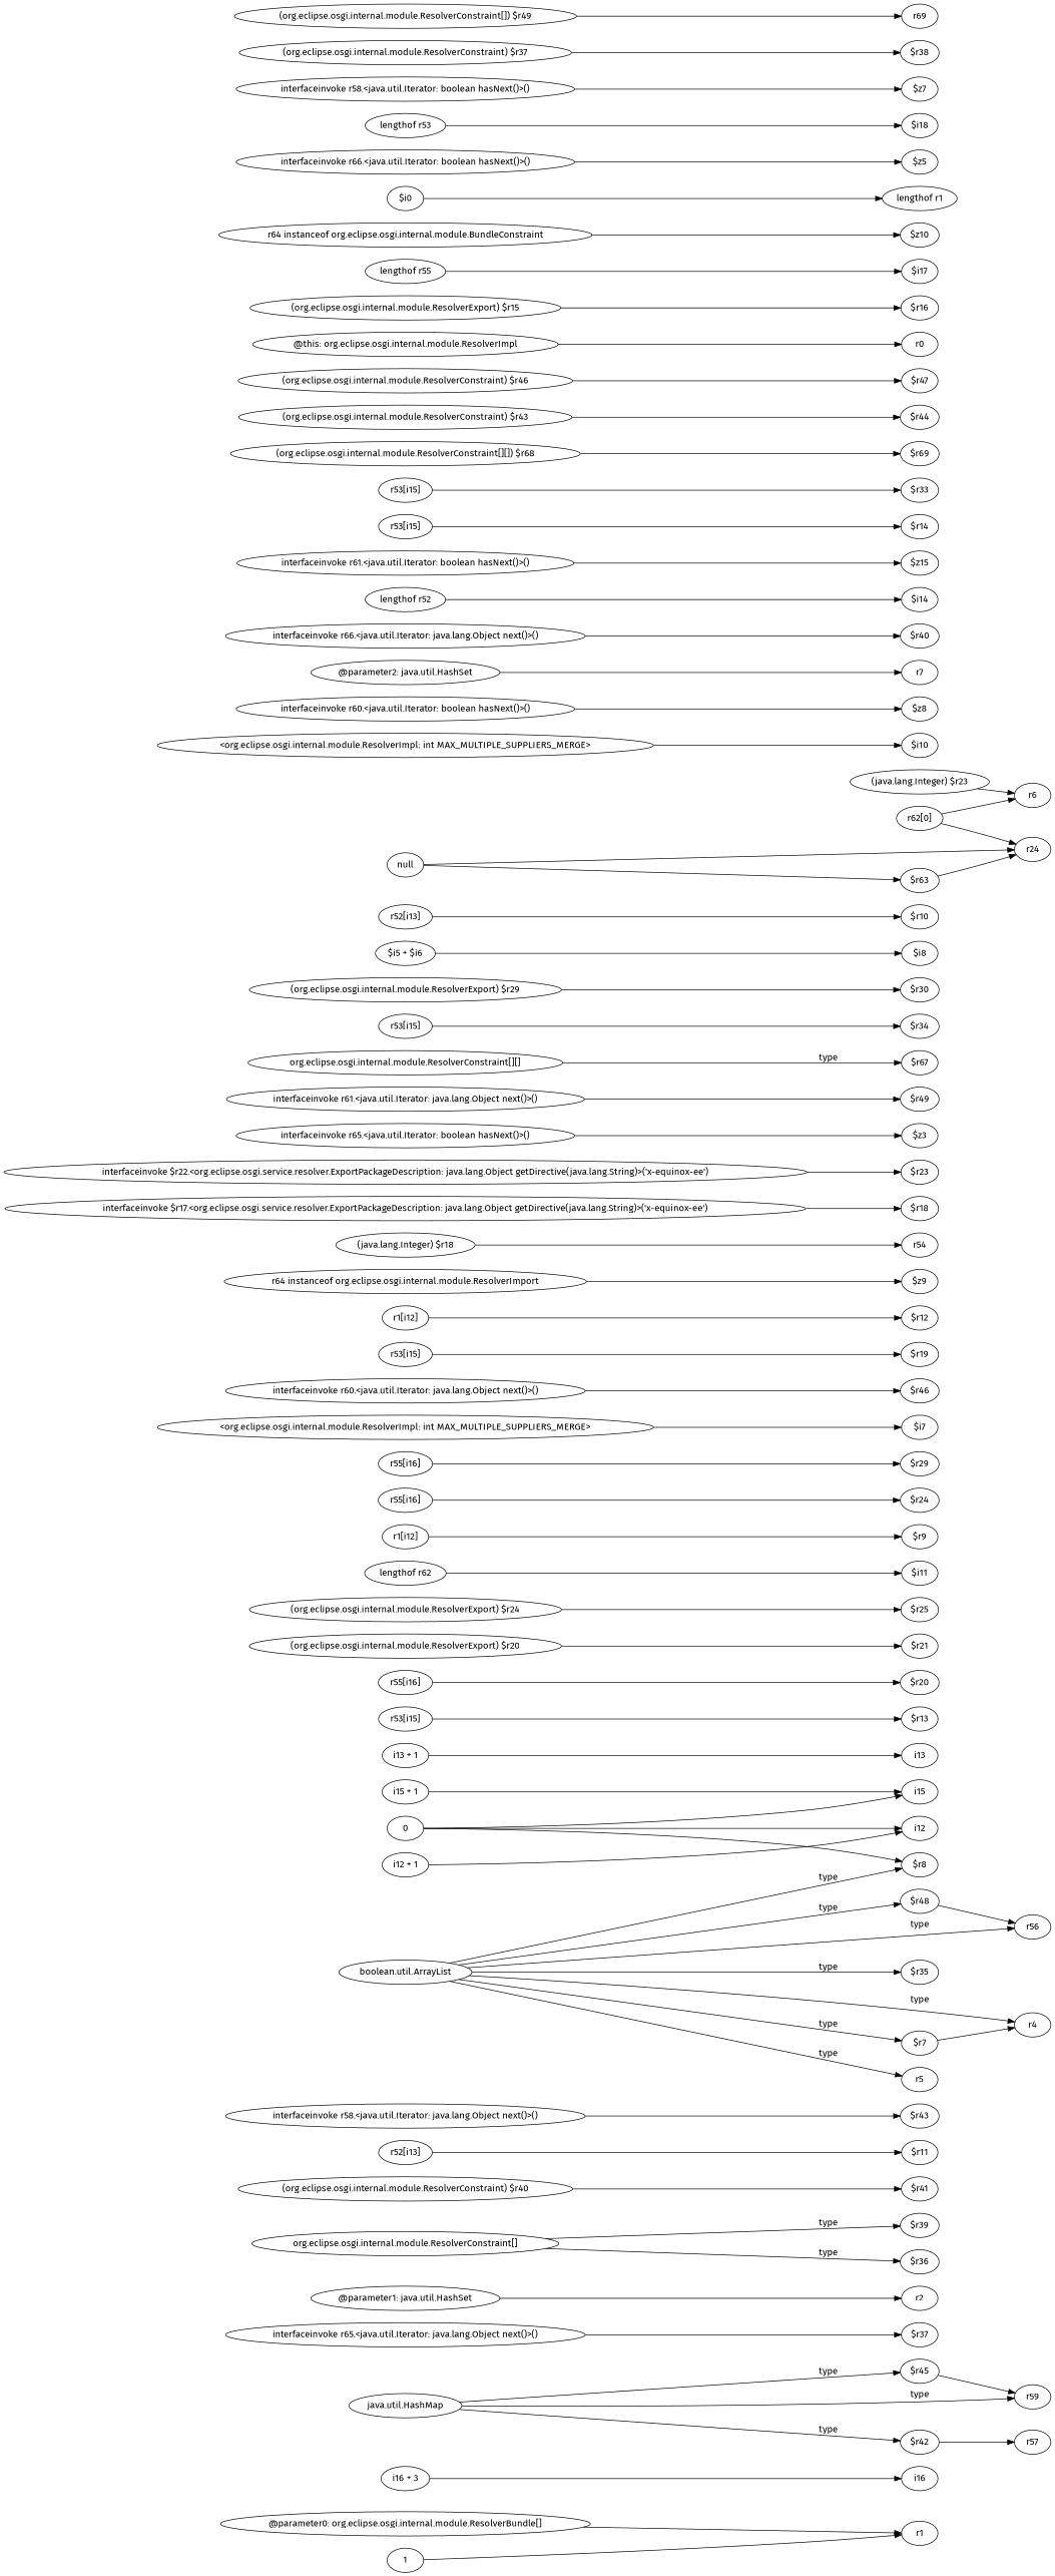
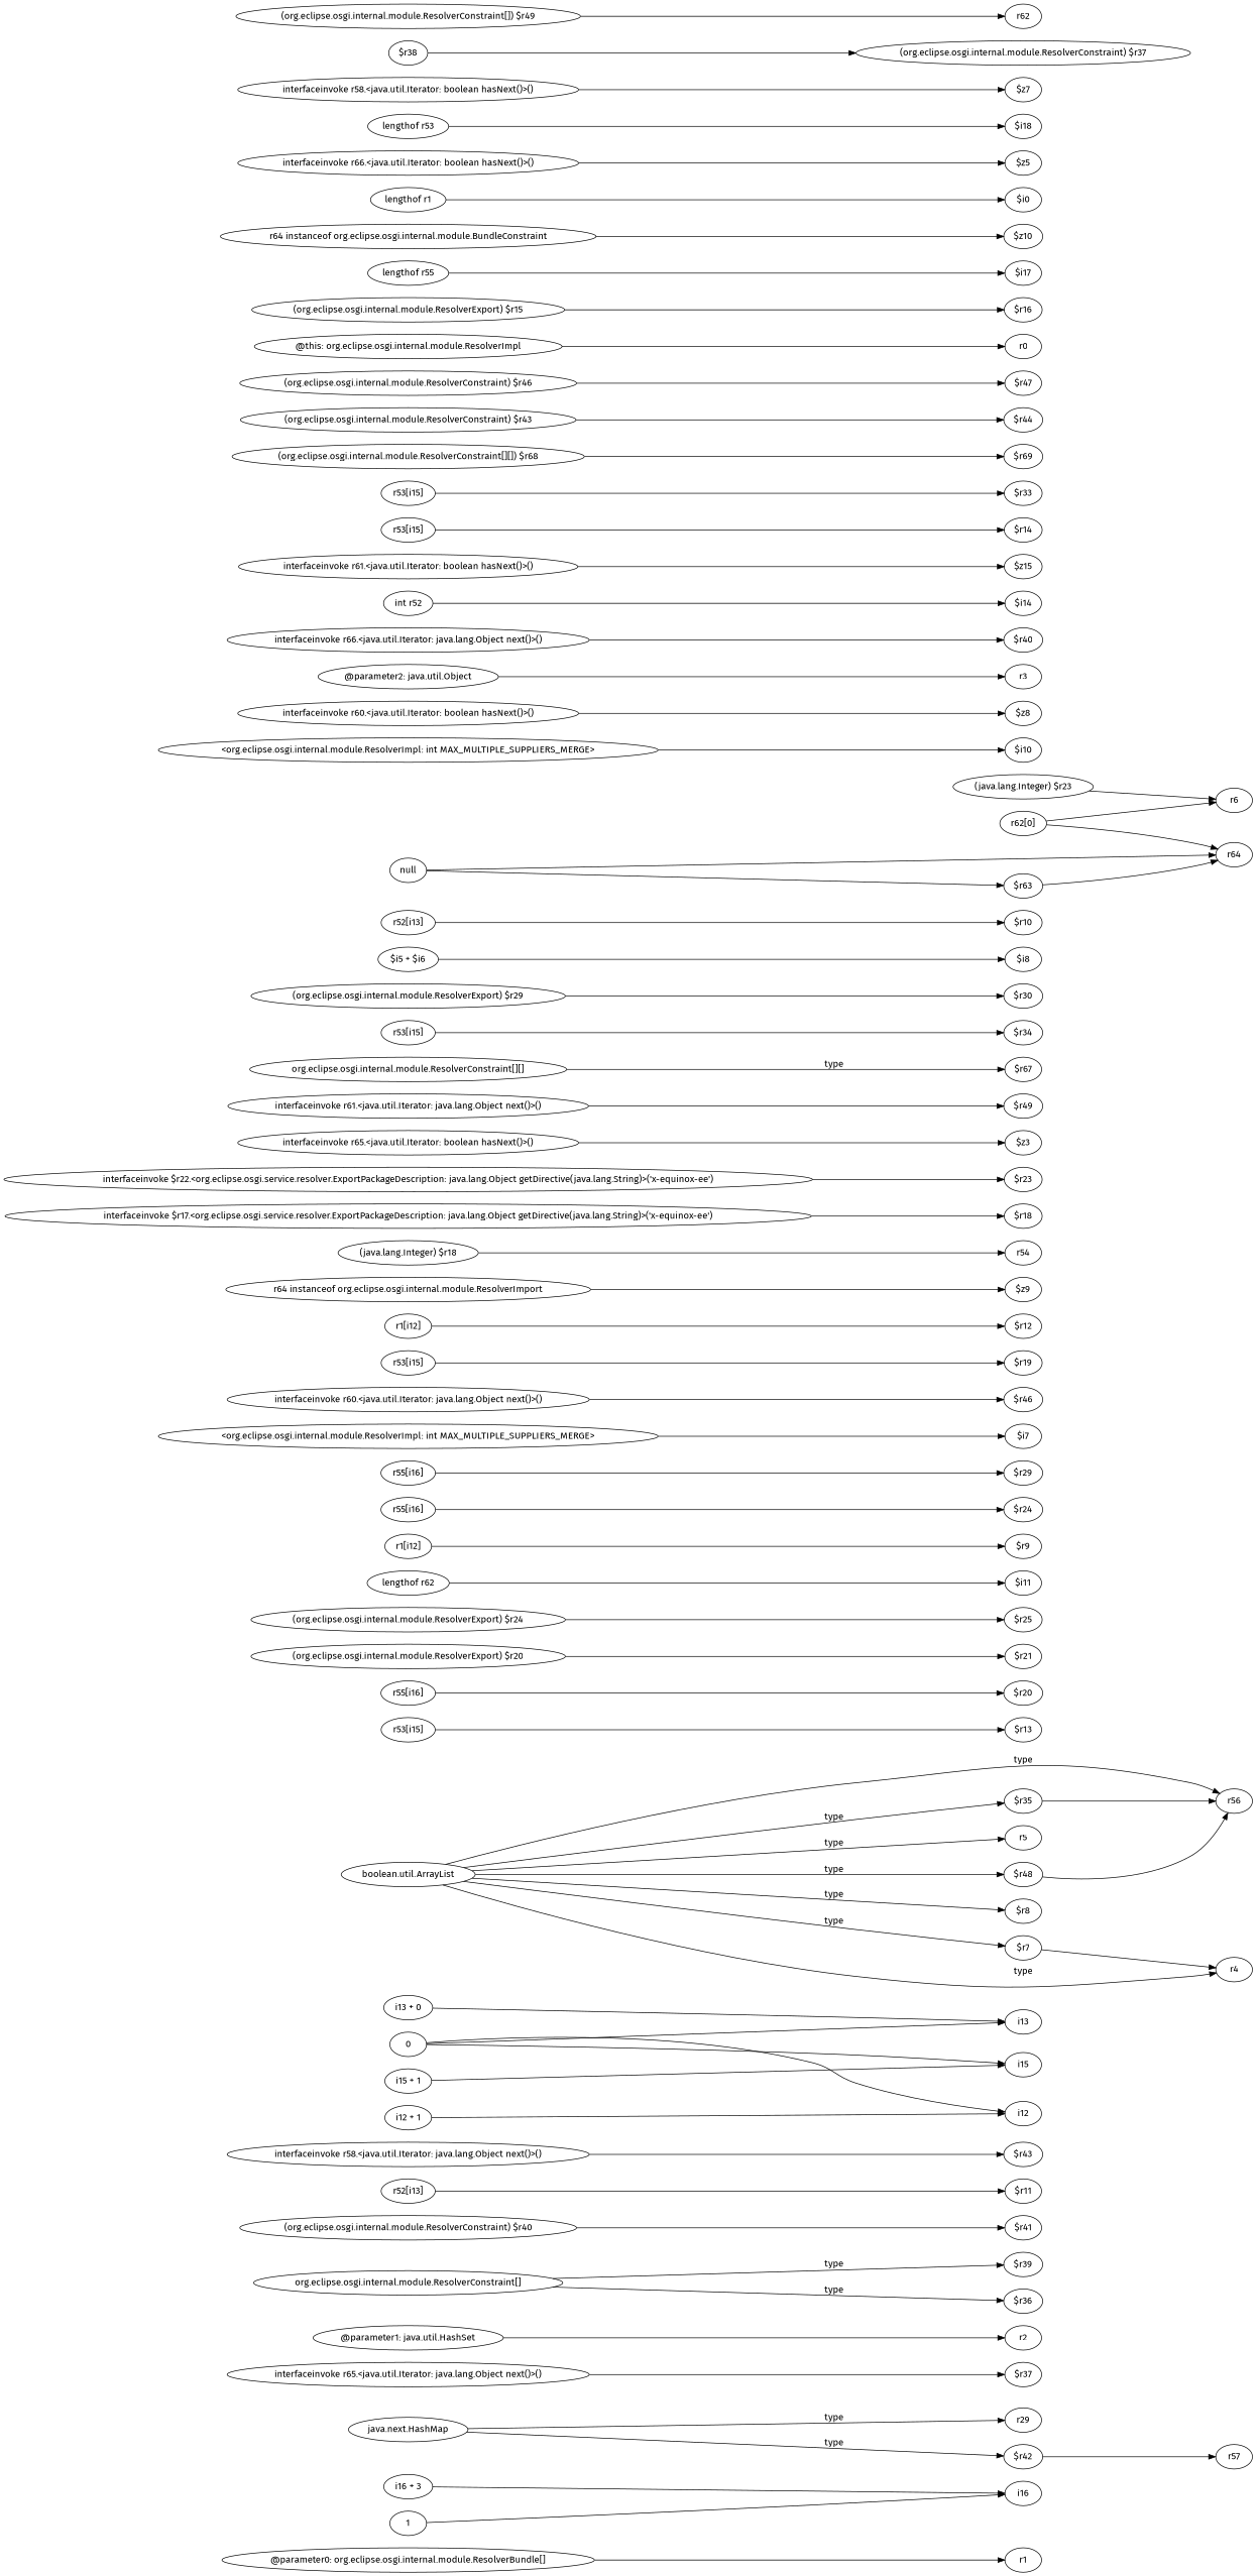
  digraph {
    fontname="Fira Sans"
    rankdir=LR
    node [fontname="Fira Sans"]
    edge [fontname="Fira Sans"]
    n1 [label="@parameter0: org.eclipse.osgi.internal.module.ResolverBundle[]"]
    n2 [label=r1]
    n3 [label="i16 + 3"]
    n4 [label=i16]
-   n5 [label="$r45"]
-   n6 [label=r59]
+   n6 [label=r29]
    n7 [label="interfaceinvoke r65.<java.util.Iterator: java.lang.Object next()>()"]
    n8 [label="$r37"]
    n9 [label="@parameter1: java.util.HashSet"]
    n10 [label=r2]
    n11 [label="org.eclipse.osgi.internal.module.ResolverConstraint[]"]
    n12 [label="$r39"]
    n13 [label="$r36"]
    n14 [label="(org.eclipse.osgi.internal.module.ResolverConstraint) $r40"]
    n15 [label="$r41"]
    n16 [label="r52[i13]"]
    n17 [label="$r11"]
    n18 [label="interfaceinvoke r58.<java.util.Iterator: java.lang.Object next()>()"]
    n19 [label="$r43"]
    n20 [label=0]
    n21 [label=i13]
    n22 [label=i15]
    n23 [label=i12]
    n24 [label="$r48"]
    n25 [label=r56]
    n26 [label="boolean.util.ArrayList"]
    n27 [label=r5]
    n28 [label="$r7"]
    n29 [label="$r8"]
    n30 [label=r4]
    n31 [label="$r35"]
    n32 [label="r53[i15]"]
    n33 [label="$r13"]
    n34 [label="r55[i16]"]
    n35 [label="$r20"]
-   n36 [label="i13 + 1"]
+   n36 [label="i13 + 0"]
    n37 [label="(org.eclipse.osgi.internal.module.ResolverExport) $r20"]
    n38 [label="$r21"]
    n39 [label="(org.eclipse.osgi.internal.module.ResolverExport) $r24"]
    n40 [label="$r25"]
    n41 [label="lengthof r62"]
    n42 [label="$i11"]
    n43 [label="r1[i12]"]
    n44 [label="$r9"]
    n45 [label="r55[i16]"]
    n46 [label="$r24"]
    n47 [label="r55[i16]"]
    n48 [label="$r29"]
    n49 [label="<org.eclipse.osgi.internal.module.ResolverImpl: int MAX_MULTIPLE_SUPPLIERS_MERGE>"]
    n50 [label="$i7"]
    n51 [label="interfaceinvoke r60.<java.util.Iterator: java.lang.Object next()>()"]
    n52 [label="$r46"]
    n53 [label="r53[i15]"]
    n54 [label="$r19"]
    n55 [label="$r42"]
    n56 [label=r57]
    n57 [label="r1[i12]"]
    n58 [label="$r12"]
    n59 [label="i15 + 1"]
    n60 [label="r64 instanceof org.eclipse.osgi.internal.module.ResolverImport"]
    n61 [label="$z9"]
    n62 [label="(java.lang.Integer) $r18"]
    n63 [label=r54]
-   n64 [label="java.util.HashMap"]
+   n64 [label="java.next.HashMap"]
    n65 [label="interfaceinvoke $r17.<org.eclipse.osgi.service.resolver.ExportPackageDescription: java.lang.Object getDirective(java.lang.String)>('x-equinox-ee')"]
    n66 [label="$r18"]
    n67 [label="interfaceinvoke $r22.<org.eclipse.osgi.service.resolver.ExportPackageDescription: java.lang.Object getDirective(java.lang.String)>('x-equinox-ee')"]
    n68 [label="$r23"]
    n69 [label="interfaceinvoke r65.<java.util.Iterator: boolean hasNext()>()"]
    n70 [label="$z3"]
    n71 [label="interfaceinvoke r61.<java.util.Iterator: java.lang.Object next()>()"]
    n72 [label="$r49"]
    n73 [label="org.eclipse.osgi.internal.module.ResolverConstraint[][]"]
    n74 [label="$r67"]
    n75 [label="i12 + 1"]
    n76 [label="r53[i15]"]
    n77 [label="$r34"]
    n78 [label="(org.eclipse.osgi.internal.module.ResolverExport) $r29"]
    n79 [label="$r30"]
    n80 [label="$i5 + $i6"]
    n81 [label="$i8"]
    n82 [label="r52[i13]"]
    n83 [label="$r10"]
    n84 [label="(java.lang.Integer) $r23"]
    n85 [label=r6]
    n86 [label="<org.eclipse.osgi.internal.module.ResolverImpl: int MAX_MULTIPLE_SUPPLIERS_MERGE>"]
    n87 [label="$i10"]
    n88 [label=null]
-   n89 [label=r24]
+   n89 [label=r64]
    n90 [label="$r63"]
    n91 [label="interfaceinvoke r60.<java.util.Iterator: boolean hasNext()>()"]
    n92 [label="$z8"]
-   n93 [label="@parameter2: java.util.HashSet"]
-   n94 [label=r7]
+   n93 [label="@parameter2: java.util.Object"]
+   n94 [label=r3]
    n95 [label="interfaceinvoke r66.<java.util.Iterator: java.lang.Object next()>()"]
    n96 [label="$r40"]
-   n97 [label="lengthof r52"]
+   n97 [label="int r52"]
    n98 [label="$i14"]
    n99 [label="r62[0]"]
    n100 [label="interfaceinvoke r61.<java.util.Iterator: boolean hasNext()>()"]
    n101 [label="$z15"]
    n102 [label="r53[i15]"]
    n103 [label="$r14"]
    n104 [label="r53[i15]"]
    n105 [label="$r33"]
    n106 [label="(org.eclipse.osgi.internal.module.ResolverConstraint[][]) $r68"]
    n107 [label="$r69"]
    n108 [label="(org.eclipse.osgi.internal.module.ResolverConstraint) $r43"]
    n109 [label="$r44"]
    n110 [label="(org.eclipse.osgi.internal.module.ResolverConstraint) $r46"]
    n111 [label="$r47"]
    n112 [label="@this: org.eclipse.osgi.internal.module.ResolverImpl"]
    n113 [label=r0]
    n114 [label="(org.eclipse.osgi.internal.module.ResolverExport) $r15"]
    n115 [label="$r16"]
    n116 [label="lengthof r55"]
    n117 [label="$i17"]
    n118 [label="r64 instanceof org.eclipse.osgi.internal.module.BundleConstraint"]
    n119 [label="$z10"]
    n120 [label="lengthof r1"]
    n121 [label="$i0"]
    n122 [label="interfaceinvoke r66.<java.util.Iterator: boolean hasNext()>()"]
    n123 [label="$z5"]
    n124 [label="lengthof r53"]
    n125 [label="$i18"]
    n126 [label="interfaceinvoke r58.<java.util.Iterator: boolean hasNext()>()"]
    n127 [label="$z7"]
    n128 [label="(org.eclipse.osgi.internal.module.ResolverConstraint) $r37"]
    n129 [label="$r38"]
    n130 [label="(org.eclipse.osgi.internal.module.ResolverConstraint[]) $r49"]
-   n131 [label=r69]
+   n131 [label=r62]
    n132 [label=1]
    n1 -> n2
    n3 -> n4
-   n5 -> n6
    n7 -> n8
    n9 -> n10
    n11 -> n12 [label=type]
    n11 -> n13 [label=type]
    n14 -> n15
    n16 -> n17
    n18 -> n19
-   n20 -> n29
+   n20 -> n21
    n20 -> n22
    n20 -> n23
    n24 -> n25
    n26 -> n24 [label=type]
    n26 -> n25 [label=type]
    n26 -> n27 [label=type]
    n26 -> n28 [label=type]
    n26 -> n29 [label=type]
    n26 -> n30 [label=type]
    n26 -> n31 [label=type]
    n28 -> n30
+   n31 -> n25
    n32 -> n33
    n34 -> n35
    n36 -> n21
    n37 -> n38
    n39 -> n40
    n41 -> n42
    n43 -> n44
    n45 -> n46
    n47 -> n48
    n49 -> n50
    n51 -> n52
    n53 -> n54
    n55 -> n56
    n57 -> n58
    n59 -> n22
    n60 -> n61
    n62 -> n63
-   n64 -> n5 [label=type]
    n64 -> n6 [label=type]
    n64 -> n55 [label=type]
    n65 -> n66
    n67 -> n68
    n69 -> n70
    n71 -> n72
    n73 -> n74 [label=type]
    n75 -> n23
    n76 -> n77
    n78 -> n79
    n80 -> n81
    n82 -> n83
    n84 -> n85
    n86 -> n87
    n88 -> n89
    n88 -> n90
    n90 -> n89
    n91 -> n92
    n93 -> n94
    n95 -> n96
    n97 -> n98
    n99 -> n85
    n99 -> n89
    n100 -> n101
    n102 -> n103
    n104 -> n105
    n106 -> n107
    n108 -> n109
    n110 -> n111
    n112 -> n113
    n114 -> n115
    n116 -> n117
    n118 -> n119
-   n121 -> n120
+   n120 -> n121
    n122 -> n123
    n124 -> n125
    n126 -> n127
-   n128 -> n129
+   n129 -> n128
    n130 -> n131
-   n132 -> n2
+   n132 -> n4
  }
